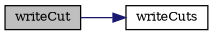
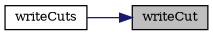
  digraph {
    rankdir=LR
    fontname="DejaVu Serif"
    node [color=black fontname="DejaVu Serif" fontsize=10 shape=record]
    n1 [fillcolor=grey75 fontcolor=black height=0.2 label=writeCut style=filled width=0.4]
    n2 [height=0.2 label=writeCuts width=0.4]
-   n1 -> n2 [color=midnightblue fontname="DejaVu Serif" fontsize=10 labelfontname=Helvetica labelfontsize=10 style=solid]
+   n2 -> n1 [color=midnightblue fontname="DejaVu Serif" fontsize=10 labelfontname=Helvetica labelfontsize=10 style=solid]
  }
